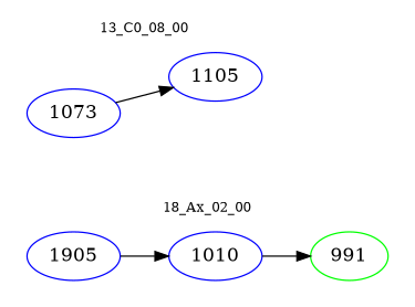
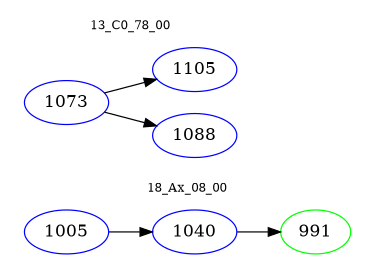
  digraph {
    rankdir=LR
    node [color=blue]
    edge [color=black]
-   n1 [label=1905]
+   n1 [label=1005]
    n2 [color=green label=991]
-   n3 [label=1010]
+   n3 [label=1040]
    n4 [label=1073]
+   n5 [label=1088]
    n6 [label=1105]
    subgraph cluster_1 {
      color=white
      fontsize=10
-     label="18_Ax_02_00"
+     label="18_Ax_08_00"
      n1
      n2
      n3
    }
    subgraph cluster_2 {
      color=white
      fontsize=10
-     label="13_C0_08_00"
+     label="13_C0_78_00"
      n4
+     n5
      n6
    }
    n1 -> n3
    n3 -> n2
+   n4 -> n5
    n4 -> n6
  }
